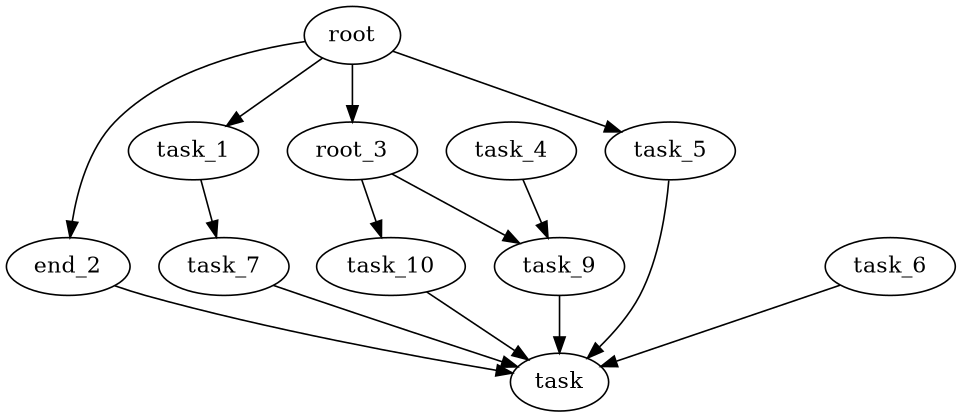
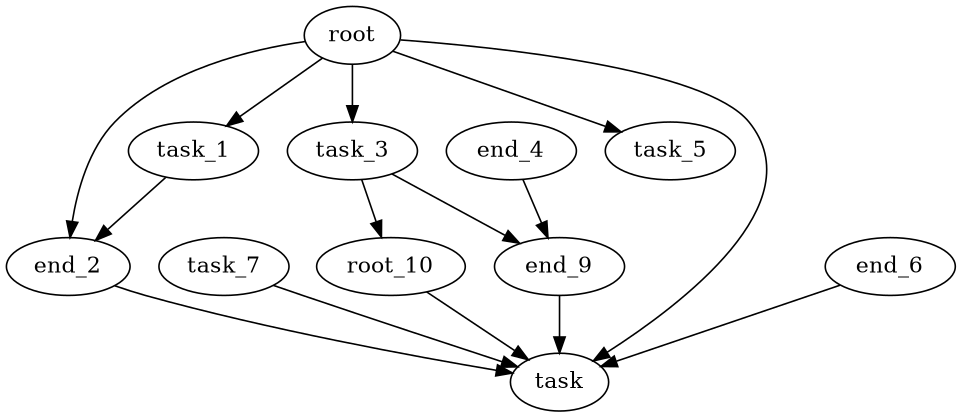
  digraph {
    root
    task_1
    n3 [label=end_2]
-   task_3 [label=root_3]
+   task_3
    task_5
    task_7
    n7 [label=task]
-   task_9
-   task_10
-   task_4
-   task_6
+   task_9 [label=end_9]
+   task_10 [label=root_10]
+   task_4 [label=end_4]
+   task_6 [label=end_6]
    root -> task_1
    root -> n3
    root -> task_3
    root -> task_5
-   task_1 -> task_7
+   task_1 -> n3
    n3 -> n7
    task_3 -> task_9
    task_3 -> task_10
-   task_5 -> n7
+   root -> n7
    task_7 -> n7
    task_9 -> n7
    task_10 -> n7
    task_4 -> task_9
    task_6 -> n7
  }
